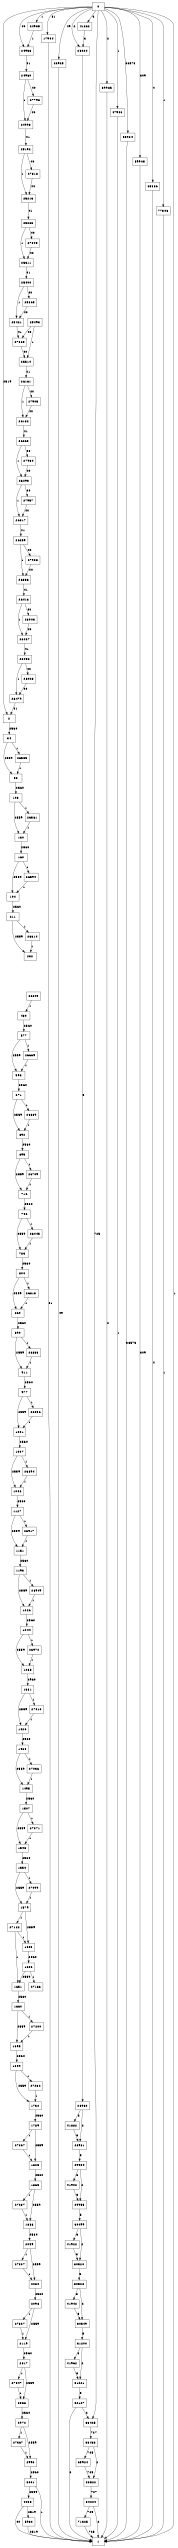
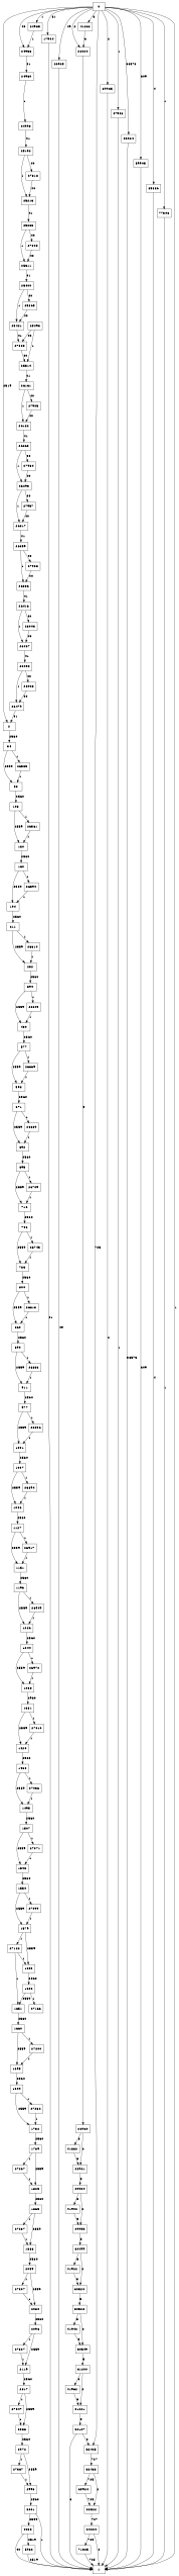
  digraph {
    rankdir=TB
    node [shape=rectangle]
    2
    34
    58
    26535
    103
    130
    26561
    160
    194
    26594
    211
    232
    26614
+   394
    430
    26649
    577
    598
    26669
    671
    692
    26689
    695
    716
    26709
    746
    783
-   26745 [label=26445]
+   26745
    800
    869
    26813
    890
    911
    26833
    977
    1001
    26856
    1007
    1046
    26894
    1127
    1151
    26917
    1193
    1226
    26949
    1244
    1268
    26972
    1381
    1420
    27010
    1468
    1495
    27036
    1507
    1543
    27071
    1550
    1579
    27099
    1603
    27122
    1606
    1651
    27166
    1660
    1695
    27200
    1699
    1732
    27232
    1789
    1825
    27267
    1865
    1886
    27287
    2059
    2080
    27307
    2098
    2119
    27327
    2317
    2338
    27347
    2972
    2993
    27367
    3001
    4405
    1
    5982
    17944
    23925
    24935
    24936
    24960
    24998
-   27798
    25192
    25213
    27818
    25283
    25311
    27845
    25400
    25421
    n110 [label=25865]
    27885
    25493
    25514
    26161
    26182
    27905
    26263
    26293
    27934
    26317
    27957
    26359
    26386
    27983
    26416
    26437
    28003
    26458
    26479
    28023
    28024
    28960
    28981
    41882
    29934
    29955
    41902
    30499
    30520
    41922
    30528
    30549
    41942
    31200
    31221
    41962
    32127
    33425
    33483
    33522
    65924
    34004
    71325
    39985
    41862
    47943
    53924
    59905
    65886
    77306
    0
    2 -> 34 [label=2560]
    34 -> 58 [label=2559]
    34 -> 26535 [label=1]
    58 -> 103 [label=2560]
    26535 -> 58 [label=1]
    103 -> 130 [label=2559]
    103 -> 26561 [label=1]
    130 -> 160 [label=2560]
    26561 -> 130 [label=1]
    160 -> 194 [label=2559]
    160 -> 26594 [label=1]
    194 -> 211 [label=2560]
    26594 -> 194 [label=1]
    211 -> 232 [label=2559]
    211 -> 26614 [label=1]
+   232 -> 394 [label=2560]
    26614 -> 232 [label=1]
+   394 -> 430 [label=2559]
+   394 -> 26649 [label=1]
    430 -> 577 [label=2560]
    26649 -> 430 [label=1]
    577 -> 598 [label=2559]
    577 -> 26669 [label=1]
    598 -> 671 [label=2560]
    26669 -> 598 [label=1]
    671 -> 692 [label=2559]
    671 -> 26689 [label=1]
    692 -> 695 [label=2560]
    26689 -> 692 [label=1]
    695 -> 716 [label=2559]
    695 -> 26709 [label=1]
    716 -> 746 [label=2560]
    26709 -> 716 [label=1]
    746 -> 783 [label=2559]
    746 -> 26745 [label=1]
    783 -> 800 [label=2560]
    26745 -> 783 [label=1]
    800 -> 869 [label=2559]
    800 -> 26813 [label=1]
    869 -> 890 [label=2560]
    26813 -> 869 [label=1]
    890 -> 911 [label=2559]
    890 -> 26833 [label=1]
    911 -> 977 [label=2560]
    26833 -> 911 [label=1]
    977 -> 1001 [label=2559]
    977 -> 26856 [label=1]
    1001 -> 1007 [label=2560]
    26856 -> 1001 [label=1]
    1007 -> 1046 [label=2559]
    1007 -> 26894 [label=1]
    1046 -> 1127 [label=2560]
    26894 -> 1046 [label=1]
    1127 -> 1151 [label=2559]
    1127 -> 26917 [label=1]
    1151 -> 1193 [label=2560]
    26917 -> 1151 [label=1]
    1193 -> 1226 [label=2559]
    1193 -> 26949 [label=1]
    1226 -> 1244 [label=2560]
    26949 -> 1226 [label=1]
    1244 -> 1268 [label=2559]
    1244 -> 26972 [label=1]
    1268 -> 1381 [label=2960]
    26972 -> 1268 [label=1]
    1381 -> 1420 [label=2559]
    1381 -> 27010 [label=1]
    1420 -> 1468 [label=2560]
    27010 -> 1420 [label=1]
    1468 -> 1495 [label=2559]
    1468 -> 27036 [label=1]
    1495 -> 1507 [label=2560]
    27036 -> 1495 [label=1]
    1507 -> 1543 [label=2559]
    1507 -> 27071 [label=1]
    1543 -> 1550 [label=2560]
    27071 -> 1543 [label=1]
    1550 -> 1579 [label=2559]
    1550 -> 27099 [label=1]
    1579 -> 1603 [label=2559]
    1579 -> 27122 [label=1]
    27099 -> 1579 [label=1]
    1603 -> 1606 [label=2560]
    27122 -> 1603 [label=1]
    27122 -> 1651 [label=1]
    1606 -> 1651 [label=2559]
    1606 -> 27166 [label=1]
    1651 -> 1660 [label=2560]
    1660 -> 1695 [label=2559]
    1660 -> 27200 [label=1]
    1695 -> 1699 [label=2560]
    27200 -> 1695 [label=1]
    1699 -> 1732 [label=2559]
    1699 -> 27232 [label=1]
    1732 -> 1789 [label=2560]
    27232 -> 1732 [label=1]
    1789 -> 1825 [label=2559]
    1789 -> 27267 [label=1]
    1825 -> 1865 [label=2560]
    27267 -> 1825 [label=1]
    1865 -> 1886 [label=2559]
    1865 -> 27287 [label=1]
    1886 -> 2059 [label=2560]
    27287 -> 1886 [label=1]
    2059 -> 2080 [label=2559]
    2059 -> 27307 [label=1]
    2080 -> 2098 [label=2560]
    27307 -> 2080 [label=1]
    2098 -> 2119 [label=2559]
    2098 -> 27327 [label=1]
    2119 -> 2317 [label=2560]
    27327 -> 2119 [label=1]
    2317 -> 2338 [label=2559]
    2317 -> 27347 [label=1]
    2338 -> 2972 [label=2560]
    27347 -> 2338 [label=1]
    2972 -> 2993 [label=2559]
    2972 -> 27367 [label=1]
    2993 -> 3001 [label=2560]
    27367 -> 2993 [label=1]
    3001 -> 4405 [label=2559]
    3001 -> 1 [label=1]
    4405 -> 1 [label=40]
    4405 -> 5982 [label=2519]
    5982 -> 1 [label=2519]
    17944 -> 1 [label=81]
    23925 -> 1 [label=49]
    24935 -> 24936 [label=1]
    24936 -> 24960 [label=41]
    24960 -> 24998 [label=1]
-   24960 -> 27798 [label=40]
    24998 -> 25192 [label=41]
-   27798 -> 24998 [label=40]
    25192 -> 25213 [label=1]
    25192 -> 27818 [label=40]
    25213 -> 25283 [label=41]
    27818 -> 25213 [label=40]
    25283 -> 25311 [label=1]
    25283 -> 27845 [label=40]
    25311 -> 25400 [label=41]
    27845 -> 25311 [label=40]
    25400 -> 25421 [label=1]
    25400 -> n110 [label=40]
    25421 -> 27885 [label=41]
    n110 -> 25421 [label=40]
    27885 -> 25514 [label=40]
    25493 -> 27885 [label=40]
    25493 -> 25514 [label=1]
    25514 -> 26161 [label=41]
    26161 -> 26182 [label=1]
    26161 -> 27905 [label=40]
    26182 -> 26263 [label=41]
    27905 -> 26182 [label=40]
    26263 -> 26293 [label=1]
    26263 -> 27934 [label=40]
    26293 -> 26317 [label=1]
    26293 -> 27957 [label=40]
    27934 -> 26293 [label=40]
    26317 -> 26359 [label=41]
    27957 -> 26317 [label=40]
    26359 -> 26386 [label=1]
    26359 -> 27983 [label=40]
    26386 -> 26416 [label=41]
    27983 -> 26386 [label=40]
    26416 -> 26437 [label=1]
    26416 -> 28003 [label=40]
    26437 -> 26458 [label=41]
    28003 -> 26437 [label=40]
    26458 -> 26479 [label=1]
    26458 -> 28023 [label=40]
    26479 -> 2 [label=41]
    28023 -> 26479 [label=40]
    28024 -> 28960 [label=5]
    28960 -> 28981 [label=2]
    28960 -> 41882 [label=3]
    28981 -> 29934 [label=5]
    41882 -> 28981 [label=3]
    29934 -> 29955 [label=2]
    29934 -> 41902 [label=3]
    29955 -> 30499 [label=5]
    41902 -> 29955 [label=3]
    30499 -> 30520 [label=2]
    30499 -> 41922 [label=3]
    30520 -> 30528 [label=5]
    41922 -> 30520 [label=3]
    30528 -> 30549 [label=2]
    30528 -> 41942 [label=3]
    30549 -> 31200 [label=5]
    41942 -> 30549 [label=3]
    31200 -> 31221 [label=2]
    31200 -> 41962 [label=3]
    31221 -> 32127 [label=5]
    41962 -> 31221 [label=3]
    32127 -> 1 [label=3]
    32127 -> 33425 [label=2]
    33425 -> 33483 [label=727]
    33483 -> 33522 [label=2]
    33483 -> 65924 [label=725]
    33522 -> 34004 [label=727]
    65924 -> 33522 [label=725]
    34004 -> 1 [label=2]
    34004 -> 71325 [label=725]
    71325 -> 1 [label=725]
    39985 -> 1 [label=2]
    41862 -> 28024 [label=3]
    47943 -> 1 [label=1]
    53924 -> 1 [label=36573]
    59905 -> 1 [label=309]
    65886 -> 1 [label=4]
    77306 -> 1 [label=1]
    0 -> 2 [label=2519]
    0 -> 1 [label=1]
    0 -> 17944 [label=81]
    0 -> 23925 [label=49]
    0 -> 24935 [label=1]
    0 -> 24936 [label=40]
    0 -> 28024 [label=2]
    0 -> 33425 [label=725]
    0 -> 39985 [label=2]
    0 -> 41862 [label=3]
    0 -> 47943 [label=1]
    0 -> 53924 [label=36573]
    0 -> 59905 [label=309]
    0 -> 65886 [label=4]
    0 -> 77306 [label=1]
  }
